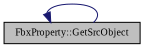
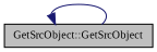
  digraph {
    rankdir=LR
    fontname="Liberation Serif"
-   n1 [color=black fillcolor=grey75 fontcolor=black fontname="Liberation Serif" fontsize=10 height=0.2 label="FbxProperty::GetSrcObject" shape=record style=filled width=0.4]
+   n1 [color=black fillcolor=grey75 fontcolor=black fontname="Liberation Serif" fontsize=10 height=0.2 label="GetSrcObject::GetSrcObject" shape=record style=filled width=0.4]
    n1 -> n1 [color=midnightblue dir=back fontname="Liberation Serif" fontsize=10 labelfontname=Helvetica labelfontsize=10 style=solid]
  }
